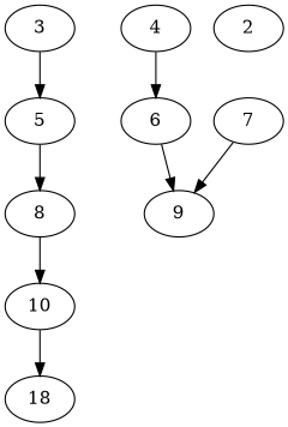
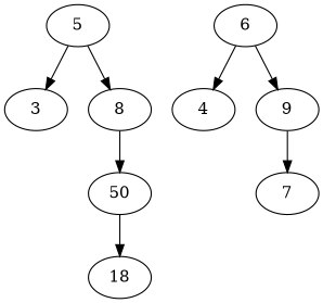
  digraph {
    node [alpha=0.16]
    3 [alpha=0.03 expect_size=394880328721474]
    5 [alpha=0.15 expect_size=11163307870472252]
    4 [expect_size=2424869857183924224]
    6 [expect_size=360774676727479]
    8 [alpha=0.01 expect_size=899286236714568]
    9 [alpha=0.15 expect_size=78002097511256]
-   2 [alpha=0.07 expect_size=7648792406248954]
    7 [expect_size=76410717574193]
-   10 [alpha=0.18 expect_size=5420556032090588]
+   10 [alpha=0.18 expect_size=5420556032090588 label=50]
    n10 [alpha=0.10 expect_size=14815226214523254 label=18]
-   3 -> 5
+   5 -> 3
    5 -> 8
-   4 -> 6
+   6 -> 4
    6 -> 9
    8 -> 10
-   7 -> 9
+   9 -> 7
    10 -> n10
  }
